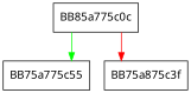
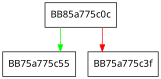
  digraph {
    fontname="Noto Sans"
    splines=ortho
    node [fontname="Noto Sans" shape=box]
    edge [fontname="Noto Sans"]
    n1 [label=BB85a775c0c]
    BB75a775c55
-   BB75a775c3f [label=BB75a875c3f]
+   BB75a775c3f
    n1 -> BB75a775c55 [color=green]
    n1 -> BB75a775c3f [color=red]
  }
